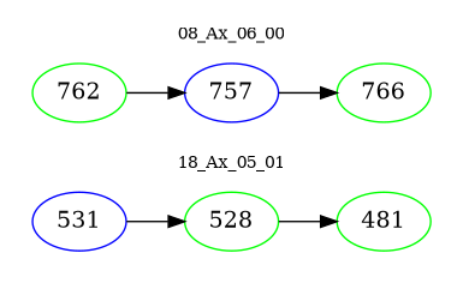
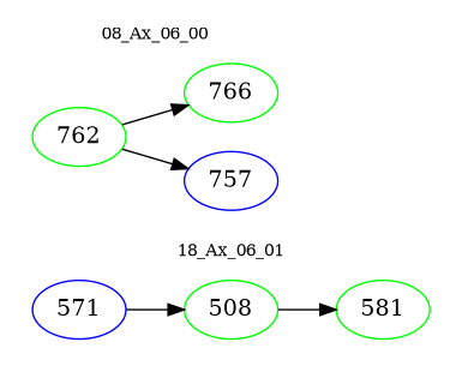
  digraph {
    rankdir=LR
    node [color=green]
    edge [color=black]
-   n1 [color=blue label=531]
-   n2 [label=528]
-   n3 [label=481]
+   n1 [color=blue label=571]
+   n2 [label=508]
+   n3 [label=581]
    n4 [label=762]
    n5 [color=blue label=757]
    n6 [label=766]
    subgraph cluster_1 {
      color=white
      fontsize=10
-     label="18_Ax_05_01"
+     label="18_Ax_06_01"
      n1
      n2
      n3
    }
    subgraph cluster_2 {
      color=white
      fontsize=10
      label="08_Ax_06_00"
      n4
      n5
      n6
    }
    n1 -> n2
    n2 -> n3
    n4 -> n5
-   n5 -> n6
+   n4 -> n6
  }
